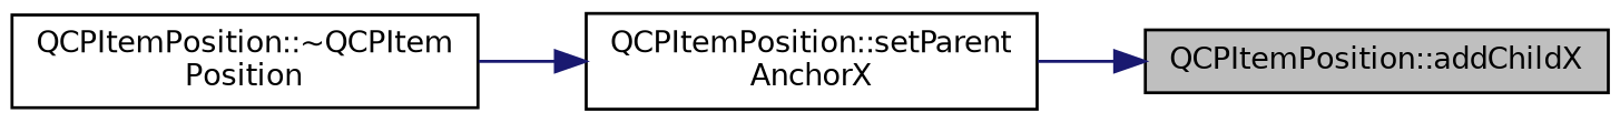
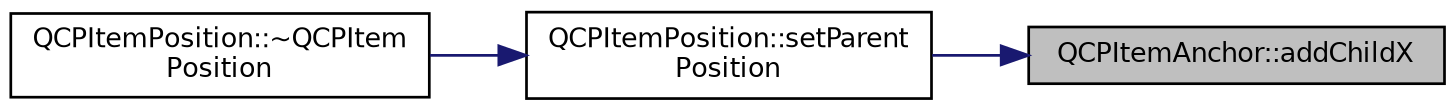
  digraph {
    rankdir=RL
    node [color=black fillcolor=white fontname=Helvetica fontsize=10 shape=record style=filled]
    edge [color=midnightblue dir=back fontname=Helvetica fontsize=10 labelfontname=Helvetica labelfontsize=10 style=solid]
-   n1 [fillcolor=grey75 fontcolor=black height=0.2 label="QCPItemPosition::addChildX" width=0.4]
-   n2 [height=0.2 label="QCPItemPosition::setParent\lAnchorX" width=0.4]
+   n1 [fillcolor=grey75 fontcolor=black height=0.2 label="QCPItemAnchor::addChildX" width=0.4]
+   n2 [height=0.2 label="QCPItemPosition::setParent\lPosition" width=0.4]
    n3 [height=0.2 label="QCPItemPosition::~QCPItem\lPosition" width=0.4]
    n1 -> n2
    n2 -> n3
  }
